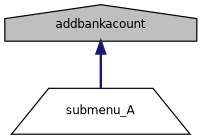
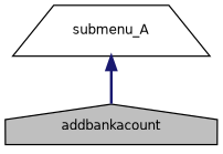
  digraph {
    rankdir=TB
    fontname="DejaVu Sans"
    node [color=black fontname="DejaVu Sans" fontsize=10 style=filled]
    n1 [fillcolor=grey75 fontcolor=black height=0.2 label=addbankacount shape=house width=0.4]
    n2 [fillcolor=white height=0.2 label=submenu_A shape=trapezium width=0.4]
-   n1 -> n2 [color=midnightblue dir=back fontname="DejaVu Sans" fontsize=10 labelfontname=Helvetica labelfontsize=10 style=bold]
+   n2 -> n1 [color=midnightblue dir=back fontname="DejaVu Sans" fontsize=10 labelfontname=Helvetica labelfontsize=10 style=bold]
  }
